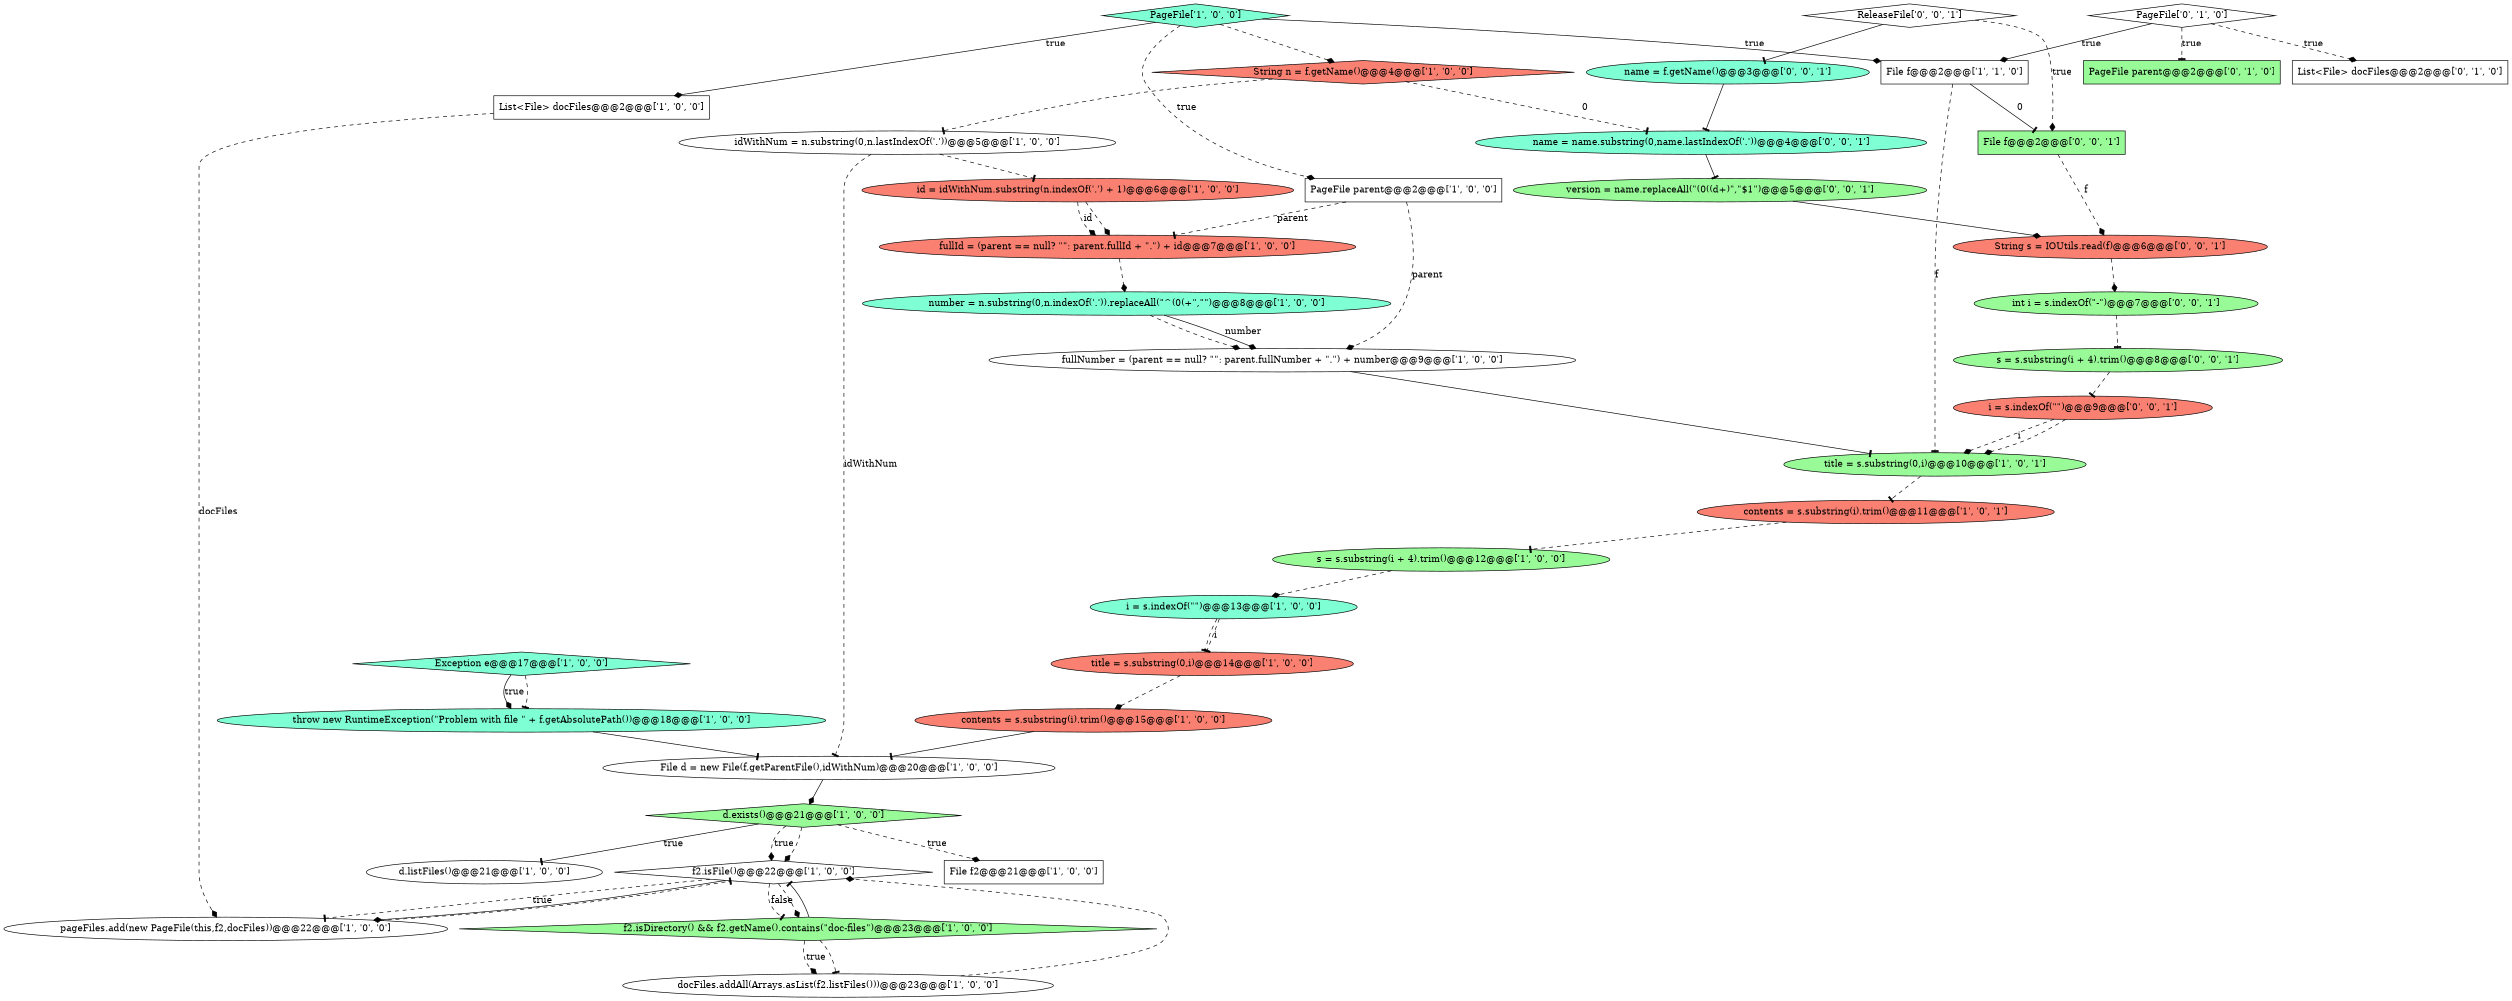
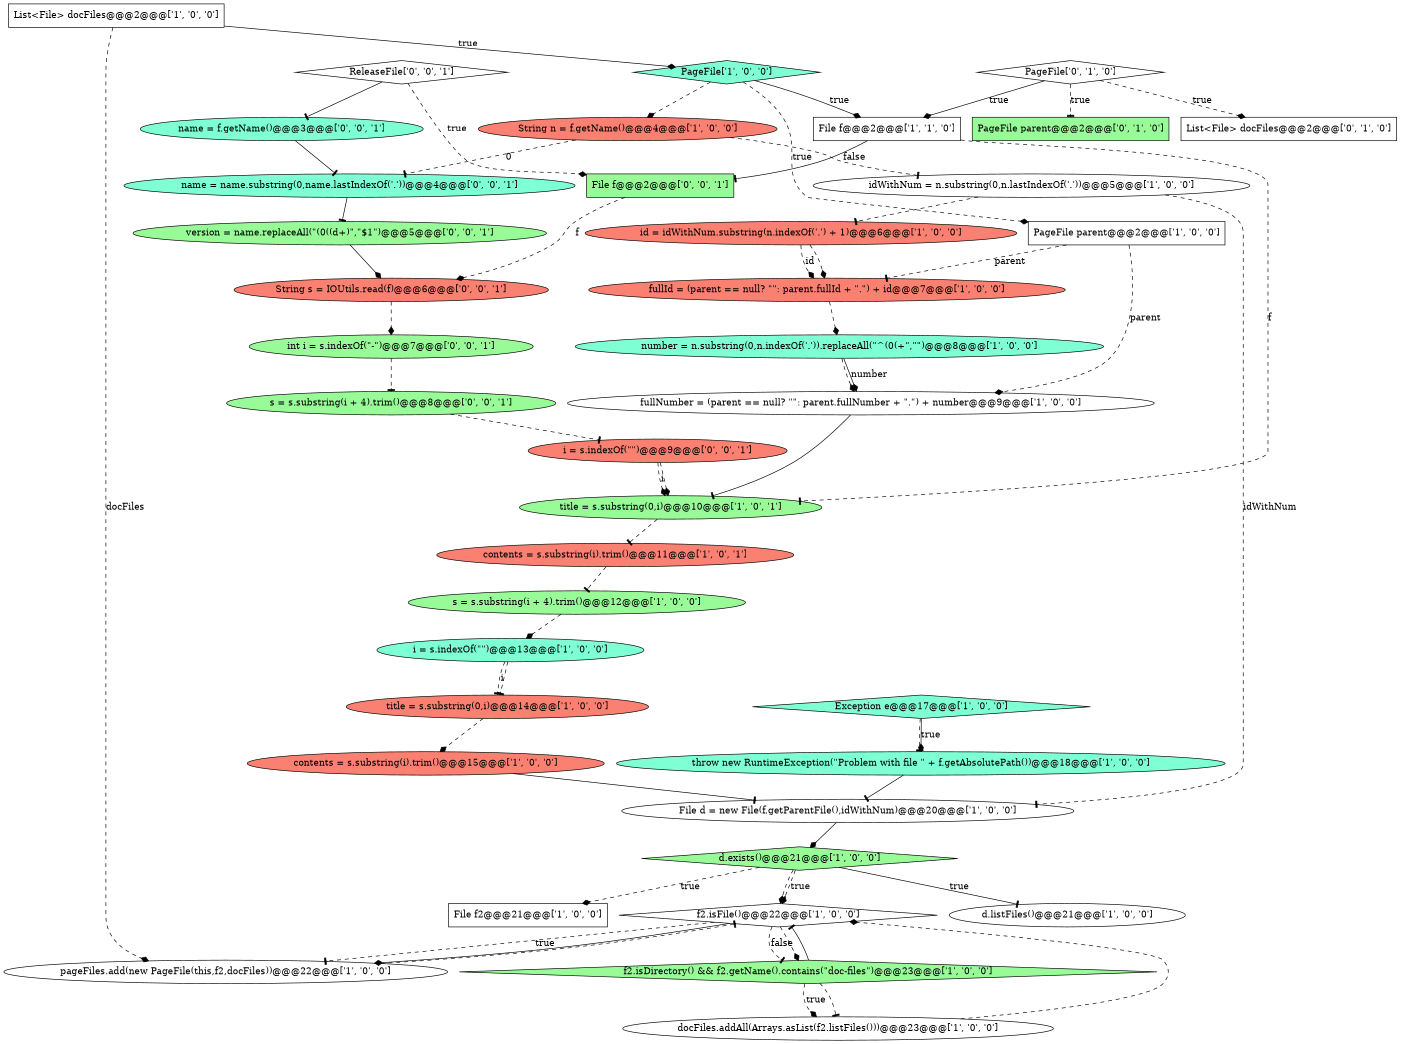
  digraph {
    node [fillcolor=white shape=ellipse style=filled]
    edge [arrowhead=diamond style=dashed]
    n1 [fillcolor=aquamarine label="number = n.substring(0,n.indexOf('.')).replaceAll(\"^(0(+\",\"\")@@@8@@@['1', '0', '0']"]
    n2 [label="fullNumber = (parent == null? \"\": parent.fullNumber + \".\") + number@@@9@@@['1', '0', '0']"]
    n3 [fillcolor=palegreen label="title = s.substring(0,i)@@@10@@@['1', '0', '1']"]
    n4 [label="ReleaseFile['0', '0', '1']" shape=diamond]
    n5 [fillcolor=palegreen label="File f@@@2@@@['0', '0', '1']" shape=box]
    n6 [fillcolor=aquamarine label="name = f.getName()@@@3@@@['0', '0', '1']"]
    n7 [fillcolor=salmon label="String s = IOUtils.read(f)@@@6@@@['0', '0', '1']"]
    n8 [fillcolor=aquamarine label="name = name.substring(0,name.lastIndexOf('.'))@@@4@@@['0', '0', '1']"]
    n9 [fillcolor=palegreen label="int i = s.indexOf(\"-\")@@@7@@@['0', '0', '1']"]
    n10 [fillcolor=aquamarine label="PageFile['1', '0', '0']" shape=diamond]
-   n11 [fillcolor=salmon label="String n = f.getName()@@@4@@@['1', '0', '0']" shape=diamond]
+   n11 [fillcolor=salmon label="String n = f.getName()@@@4@@@['1', '0', '0']"]
    n12 [label="List<File> docFiles@@@2@@@['1', '0', '0']" shape=box]
    n13 [label="PageFile parent@@@2@@@['1', '0', '0']" shape=box]
    n14 [label="File f@@@2@@@['1', '1', '0']" shape=box]
    n15 [label="idWithNum = n.substring(0,n.lastIndexOf('.'))@@@5@@@['1', '0', '0']"]
    n16 [label="pageFiles.add(new PageFile(this,f2,docFiles))@@@22@@@['1', '0', '0']"]
    n17 [fillcolor=salmon label="fullId = (parent == null? \"\": parent.fullId + \".\") + id@@@7@@@['1', '0', '0']"]
    n18 [fillcolor=aquamarine label="throw new RuntimeException(\"Problem with file \" + f.getAbsolutePath())@@@18@@@['1', '0', '0']"]
    n19 [label="File d = new File(f.getParentFile(),idWithNum)@@@20@@@['1', '0', '0']"]
    n20 [fillcolor=palegreen label="d.exists()@@@21@@@['1', '0', '0']" shape=diamond]
    n21 [label="PageFile['0', '1', '0']" shape=diamond]
    n22 [fillcolor=palegreen label="PageFile parent@@@2@@@['0', '1', '0']" shape=box]
    n23 [label="List<File> docFiles@@@2@@@['0', '1', '0']" shape=box]
    n24 [fillcolor=palegreen label="version = name.replaceAll(\"(0((\d+)\",\"$1\")@@@5@@@['0', '0', '1']"]
    n25 [fillcolor=salmon label="id = idWithNum.substring(n.indexOf('.') + 1)@@@6@@@['1', '0', '0']"]
    n26 [fillcolor=palegreen label="s = s.substring(i + 4).trim()@@@8@@@['0', '0', '1']"]
    n27 [fillcolor=salmon label="i = s.indexOf(\"\")@@@9@@@['0', '0', '1']"]
    n28 [label="f2.isFile()@@@22@@@['1', '0', '0']" shape=diamond]
    n29 [fillcolor=palegreen label="f2.isDirectory() && f2.getName().contains(\"doc-files\")@@@23@@@['1', '0', '0']" shape=diamond]
    n30 [fillcolor=salmon label="contents = s.substring(i).trim()@@@11@@@['1', '0', '1']"]
    n31 [fillcolor=palegreen label="s = s.substring(i + 4).trim()@@@12@@@['1', '0', '0']"]
    n32 [fillcolor=aquamarine label="i = s.indexOf(\"\")@@@13@@@['1', '0', '0']"]
    n33 [label="d.listFiles()@@@21@@@['1', '0', '0']"]
    n34 [label="File f2@@@21@@@['1', '0', '0']" shape=box]
    n35 [label="docFiles.addAll(Arrays.asList(f2.listFiles()))@@@23@@@['1', '0', '0']"]
    n36 [fillcolor=salmon label="title = s.substring(0,i)@@@14@@@['1', '0', '0']"]
    n37 [fillcolor=salmon label="contents = s.substring(i).trim()@@@15@@@['1', '0', '0']"]
    n38 [fillcolor=aquamarine label="Exception e@@@17@@@['1', '0', '0']" shape=diamond]
    n1 -> n2
    n1 -> n2 [label=number style=solid]
    n2 -> n3 [arrowhead=tee style=solid]
    n3 -> n30 [arrowhead=tee]
    n4 -> n5 [label=true]
    n4 -> n6 [arrowhead=tee style=solid]
    n5 -> n7 [label=f]
    n6 -> n8 [arrowhead=tee style=solid]
    n7 -> n9
    n8 -> n24 [arrowhead=tee style=solid]
    n9 -> n26 [arrowhead=tee]
    n10 -> n11
-   n10 -> n12 [label=true style=solid]
+   n12 -> n10 [label=true style=solid]
    n10 -> n13 [label=true]
    n10 -> n14 [label=true style=solid]
    n11 -> n8 [arrowhead=tee label=0]
    n11 -> n15 [arrowhead=tee]
    n12 -> n16 [label=docFiles]
    n13 -> n2 [label=parent]
    n13 -> n17 [arrowhead=tee label=parent]
    n14 -> n3 [arrowhead=tee label=f]
-   n14 -> n5 [arrowhead=tee label=0 style=solid]
+   n14 -> n5 [arrowhead=tee label=false style=solid]
    n15 -> n19 [arrowhead=tee label=idWithNum]
    n15 -> n25 [arrowhead=tee]
    n16 -> n28 [arrowhead=tee]
    n17 -> n1
    n18 -> n19 [arrowhead=tee style=solid]
    n19 -> n20 [style=solid]
    n20 -> n28 [label=true]
    n20 -> n28
    n20 -> n33 [arrowhead=tee label=true style=solid]
    n20 -> n34 [label=true]
    n21 -> n14 [label=true style=solid]
    n21 -> n22 [arrowhead=tee label=true]
    n21 -> n23 [label=true]
    n24 -> n7 [style=solid]
    n25 -> n17
    n25 -> n17 [label=id]
    n26 -> n27 [arrowhead=tee]
    n27 -> n3 [label=i]
    n27 -> n3
    n28 -> n16 [arrowhead=tee label=true]
    n28 -> n16 [style=solid]
    n28 -> n29 [arrowhead=tee label=false]
    n28 -> n29
    n29 -> n28 [arrowhead=tee style=solid]
    n29 -> n35 [arrowhead=tee]
    n29 -> n35 [label=true]
    n30 -> n31 [arrowhead=tee]
    n31 -> n32
    n32 -> n36 [arrowhead=tee label=i]
    n32 -> n36 [arrowhead=tee]
    n35 -> n28
    n36 -> n37
    n37 -> n19 [arrowhead=tee style=solid]
    n38 -> n18 [arrowhead=tee]
    n38 -> n18 [label=true style=solid]
  }
